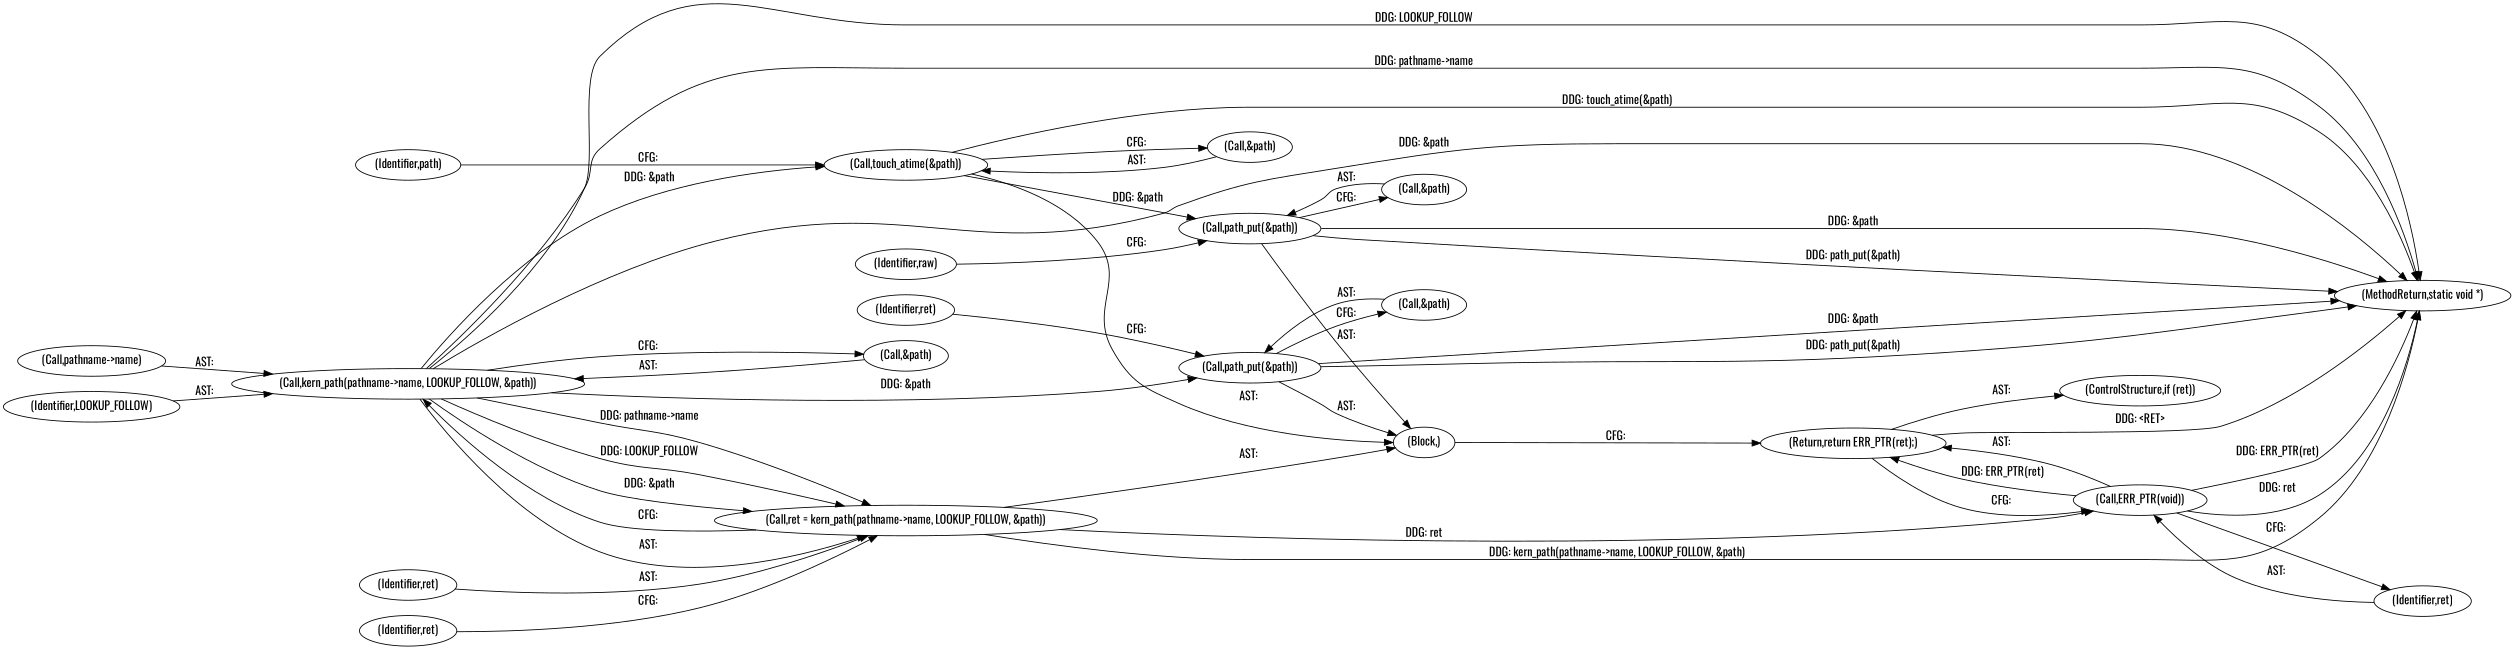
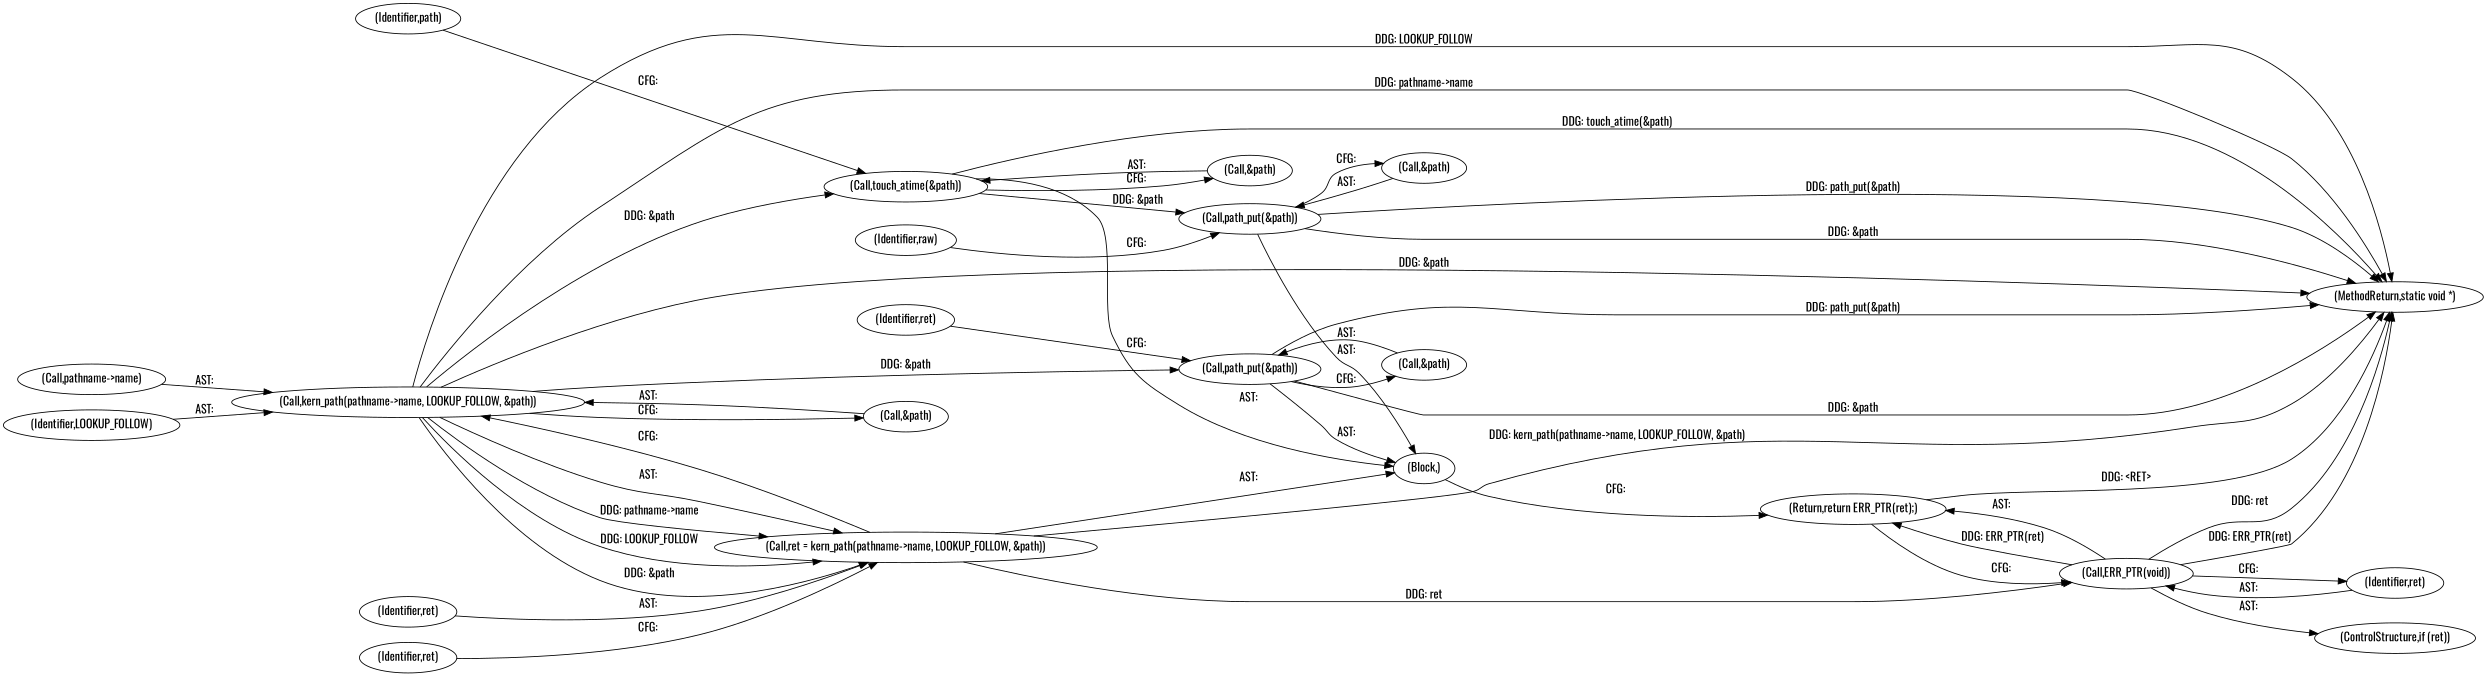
  digraph {
    fontname=Oswald
    rankdir=LR
    node [fontname=Oswald]
    edge [fontname=Oswald]
    n1 [label="(Call,kern_path(pathname->name, LOOKUP_FOLLOW, &path))"]
    n2 [label="(Call,ret = kern_path(pathname->name, LOOKUP_FOLLOW, &path))"]
    n3 [label="(Call,touch_atime(&path))"]
    n4 [label="(Call,path_put(&path))"]
    n5 [label="(MethodReturn,static void *)"]
    n6 [label="(Call,&path)"]
    n7 [label="(Call,ERR_PTR(void))"]
    n8 [label="(Block,)"]
    n9 [label="(Call,path_put(&path))"]
    n10 [label="(Call,&path)"]
    n11 [label="(Call,&path)"]
    n12 [label="(Return,return ERR_PTR(ret);)"]
    n13 [label="(Identifier,ret)"]
    n14 [label="(ControlStructure,if (ret))"]
    n15 [label="(Call,&path)"]
    n16 [label="(Identifier,ret)"]
    n17 [label="(Identifier,path)"]
    n18 [label="(Call,pathname->name)"]
    n19 [label="(Identifier,ret)"]
    n20 [label="(Identifier,ret)"]
    n21 [label="(Identifier,raw)"]
    n22 [label="(Identifier,LOOKUP_FOLLOW)"]
    n1 -> n2 [label="AST: "]
    n1 -> n2 [label="DDG: pathname->name"]
    n1 -> n2 [label="DDG: LOOKUP_FOLLOW"]
    n1 -> n2 [label="DDG: &path"]
    n1 -> n3 [label="DDG: &path"]
    n1 -> n4 [label="DDG: &path"]
    n1 -> n5 [label="DDG: LOOKUP_FOLLOW"]
    n1 -> n5 [label="DDG: &path"]
    n1 -> n5 [label="DDG: pathname->name"]
    n1 -> n6 [label="CFG: "]
    n2 -> n1 [label="CFG: "]
    n2 -> n5 [label="DDG: kern_path(pathname->name, LOOKUP_FOLLOW, &path)"]
    n2 -> n7 [label="DDG: ret"]
    n2 -> n8 [label="AST: "]
    n3 -> n5 [label="DDG: touch_atime(&path)"]
    n3 -> n8 [label="AST: "]
    n3 -> n9 [label="DDG: &path"]
    n3 -> n10 [label="CFG: "]
    n4 -> n5 [label="DDG: &path"]
    n4 -> n5 [label="DDG: path_put(&path)"]
    n4 -> n8 [label="AST: "]
    n4 -> n11 [label="CFG: "]
    n6 -> n1 [label="AST: "]
    n7 -> n5 [label="DDG: ret"]
    n7 -> n5 [label="DDG: ERR_PTR(ret)"]
    n7 -> n12 [label="AST: "]
    n7 -> n12 [label="DDG: ERR_PTR(ret)"]
    n7 -> n13 [label="CFG: "]
    n8 -> n12 [label="CFG: "]
    n9 -> n5 [label="DDG: path_put(&path)"]
    n9 -> n5 [label="DDG: &path"]
    n9 -> n8 [label="AST: "]
    n9 -> n15 [label="CFG: "]
    n10 -> n3 [label="AST: "]
    n11 -> n4 [label="AST: "]
    n12 -> n5 [label="DDG: <RET>"]
    n12 -> n7 [label="CFG: "]
-   n12 -> n14 [label="AST: "]
+   n7 -> n14 [label="AST: "]
    n13 -> n7 [label="AST: "]
    n15 -> n9 [label="AST: "]
    n16 -> n4 [label="CFG: "]
    n17 -> n3 [label="CFG: "]
    n18 -> n1 [label="AST: "]
    n19 -> n2 [label="AST: "]
    n20 -> n2 [label="CFG: "]
    n21 -> n9 [label="CFG: "]
    n22 -> n1 [label="AST: "]
  }
